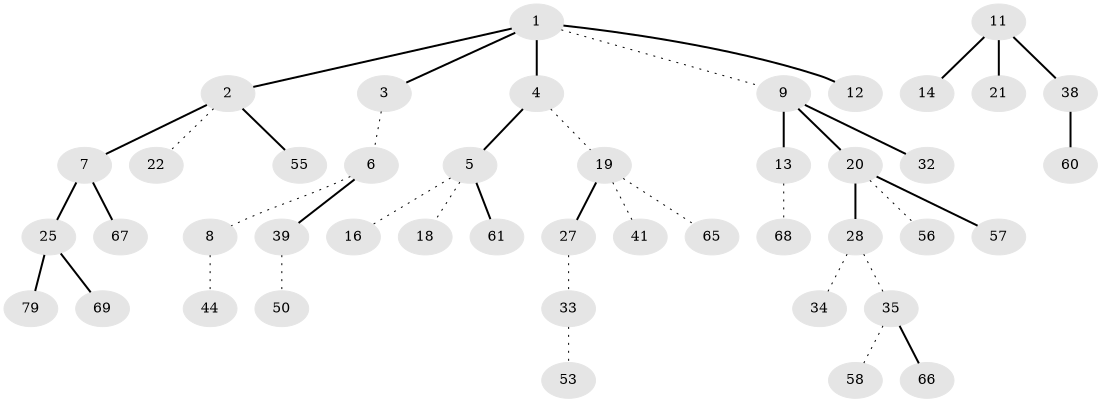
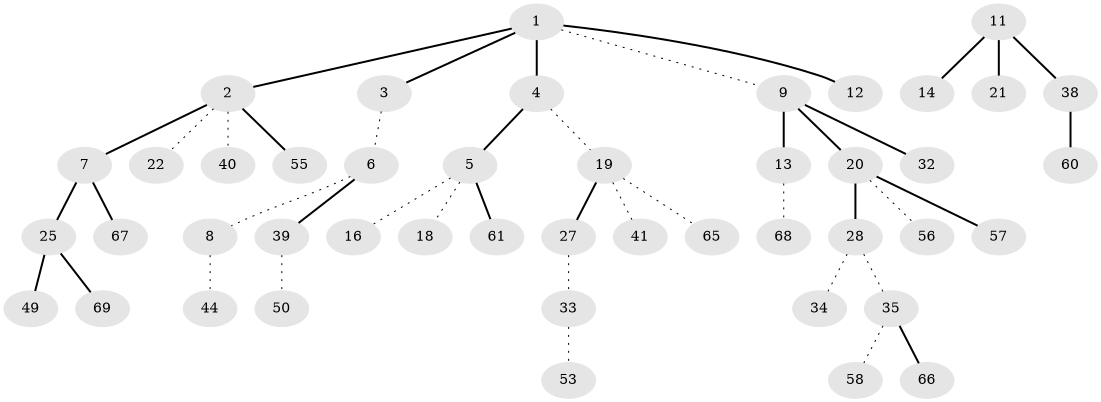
  graph {
    node [color=gray90 style=filled]
    edge [style=bold]
    1 [super="+46"]
    2 [super="+15"]
    3 [super="+10"]
    4
    9 [super="+26"]
    12 [super="+52"]
    7 [super="+31"]
    22 [super="+23"]
+   40
    55
    6 [super="+36"]
    5 [super="+30"]
    19 [super="+63"]
    13 [super="+24"]
    20 [super="+54"]
    32 [super="+50"]
    11 [super="+17"]
    14
    21
    38 [super="+48"]
    25 [super="+51"]
    67
    8 [super="+47"]
    39
    16 [super="+43"]
    18
    61
    27 [super="+70"]
    41
    65
    44
    n32 [label=50 super="+72"]
-   49 [label=79]
+   49
    69
    68
    28 [super="+29"]
    56
    57
    60
    33 [super="+64"]
    34 [super="+42"]
    35 [super="+37"]
    53 [super="+71"]
    58
    66
    1 -- 2
    1 -- 3
    1 -- 4
    1 -- 9 [style=dotted]
    1 -- 12
    2 -- 7
    2 -- 22 [style=dotted]
+   2 -- 40 [style=dotted]
    2 -- 55
    3 -- 6 [style=dotted]
    4 -- 5
    4 -- 19 [style=dotted]
    9 -- 13
    9 -- 20
    9 -- 32
    7 -- 25
    7 -- 67
    6 -- 8 [style=dotted]
    6 -- 39
    5 -- 16 [style=dotted]
    5 -- 18 [style=dotted]
    5 -- 61
    19 -- 27
    19 -- 41 [style=dotted]
    19 -- 65 [style=dotted]
    13 -- 68 [style=dotted]
    20 -- 28
    20 -- 56 [style=dotted]
    20 -- 57
    11 -- 14
    11 -- 21
    11 -- 38
    38 -- 60
    25 -- 49
    25 -- 69
    8 -- 44 [style=dotted]
    39 -- n32 [style=dotted]
    27 -- 33 [style=dotted]
    28 -- 34 [style=dotted]
    28 -- 35 [style=dotted]
    33 -- 53 [style=dotted]
    35 -- 58 [style=dotted]
    35 -- 66
  }
